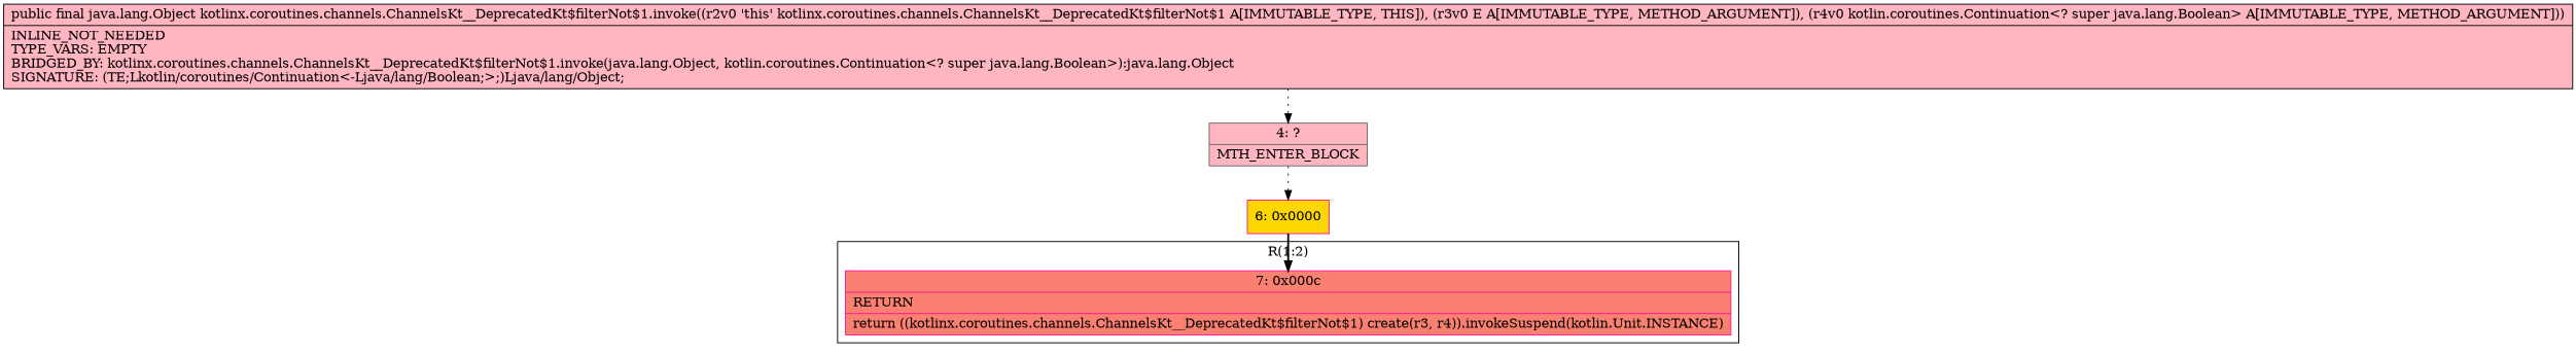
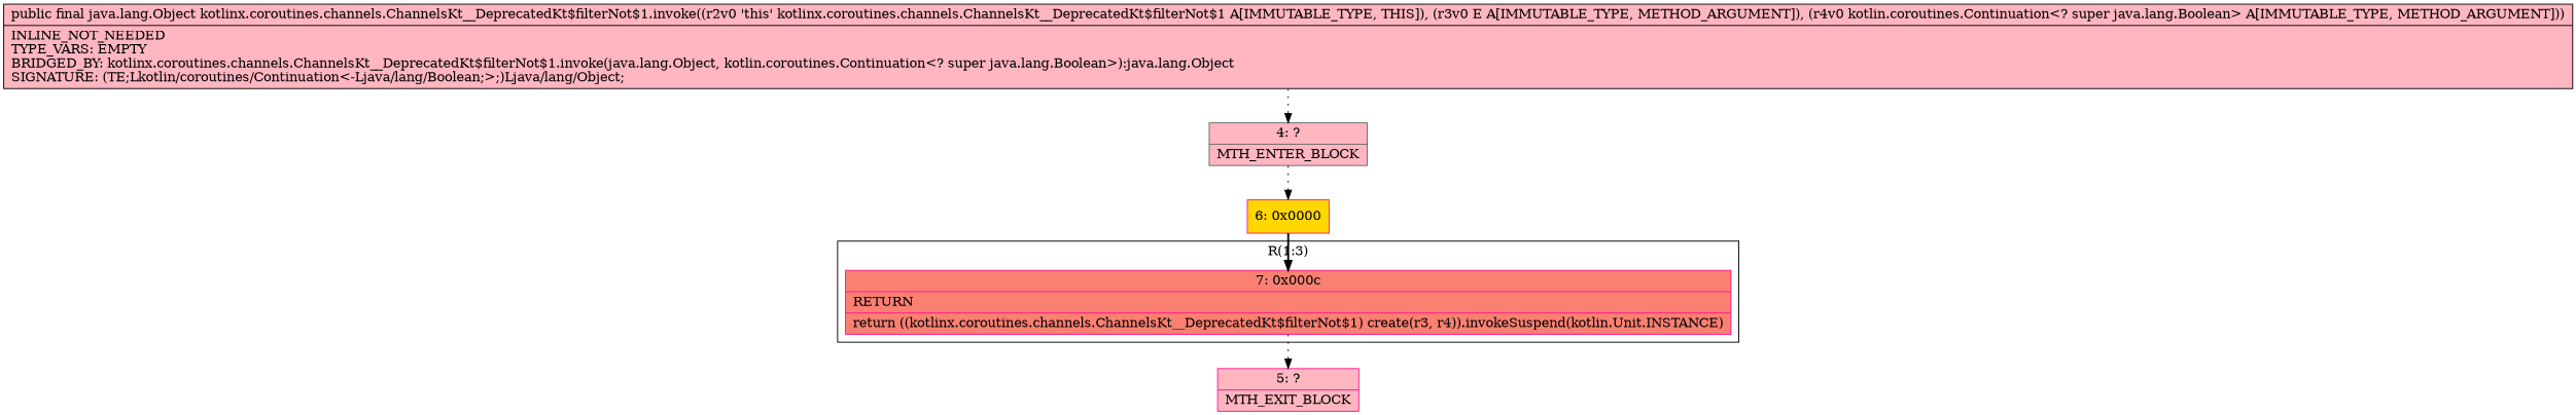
  digraph {
    node [color=deeppink fillcolor=lightpink shape=record style=filled]
    edge [style=dotted]
    n1 [fillcolor=salmon label="{7\:\ 0x000c|RETURN\l|return ((kotlinx.coroutines.channels.ChannelsKt__DeprecatedKt$filterNot$1) create(r3, r4)).invokeSuspend(kotlin.Unit.INSTANCE)\l}"]
+   n2 [label="{5\:\ ?|MTH_EXIT_BLOCK\l}"]
    n3 [color=gray40 label="{4\:\ ?|MTH_ENTER_BLOCK\l}"]
    n4 [fillcolor=gold label="{6\:\ 0x0000}"]
    n5 [color=black label="{public final java.lang.Object kotlinx.coroutines.channels.ChannelsKt__DeprecatedKt$filterNot$1.invoke((r2v0 'this' kotlinx.coroutines.channels.ChannelsKt__DeprecatedKt$filterNot$1 A[IMMUTABLE_TYPE, THIS]), (r3v0 E A[IMMUTABLE_TYPE, METHOD_ARGUMENT]), (r4v0 kotlin.coroutines.Continuation\<? super java.lang.Boolean\> A[IMMUTABLE_TYPE, METHOD_ARGUMENT]))  | INLINE_NOT_NEEDED\lTYPE_VARS: EMPTY\lBRIDGED_BY: kotlinx.coroutines.channels.ChannelsKt__DeprecatedKt$filterNot$1.invoke(java.lang.Object, kotlin.coroutines.Continuation\<? super java.lang.Boolean\>):java.lang.Object\lSIGNATURE: (TE;Lkotlin\/coroutines\/Continuation\<\-Ljava\/lang\/Boolean;\>;)Ljava\/lang\/Object;\l}"]
    subgraph cluster_1 {
-     label="R(1:2)"
+     label="R(1:3)"
      n1
    }
+   n1 -> n2
    n3 -> n4
    n4 -> n1 [style=bold]
    n5 -> n3
  }
